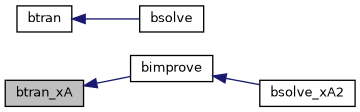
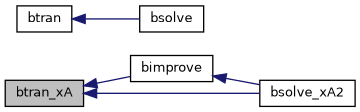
  digraph {
    rankdir=LR
    node [color=black fillcolor=white fontname=Helvetica fontsize=10 shape=record style=filled]
    edge [color=midnightblue dir=back fontname=Helvetica fontsize=10 labelfontname=Helvetica labelfontsize=10 style=solid]
    n1 [fillcolor=grey75 fontcolor=black height=0.2 label=btran_xA width=0.4]
    n2 [height=0.2 label=bimprove width=0.4]
    n3 [height=0.2 label=bsolve_xA2 width=0.4]
    n4 [height=0.2 label=btran width=0.4]
    n5 [height=0.2 label=bsolve width=0.4]
    n1 -> n2
+   n1 -> n3
    n2 -> n3
    n4 -> n5
  }
